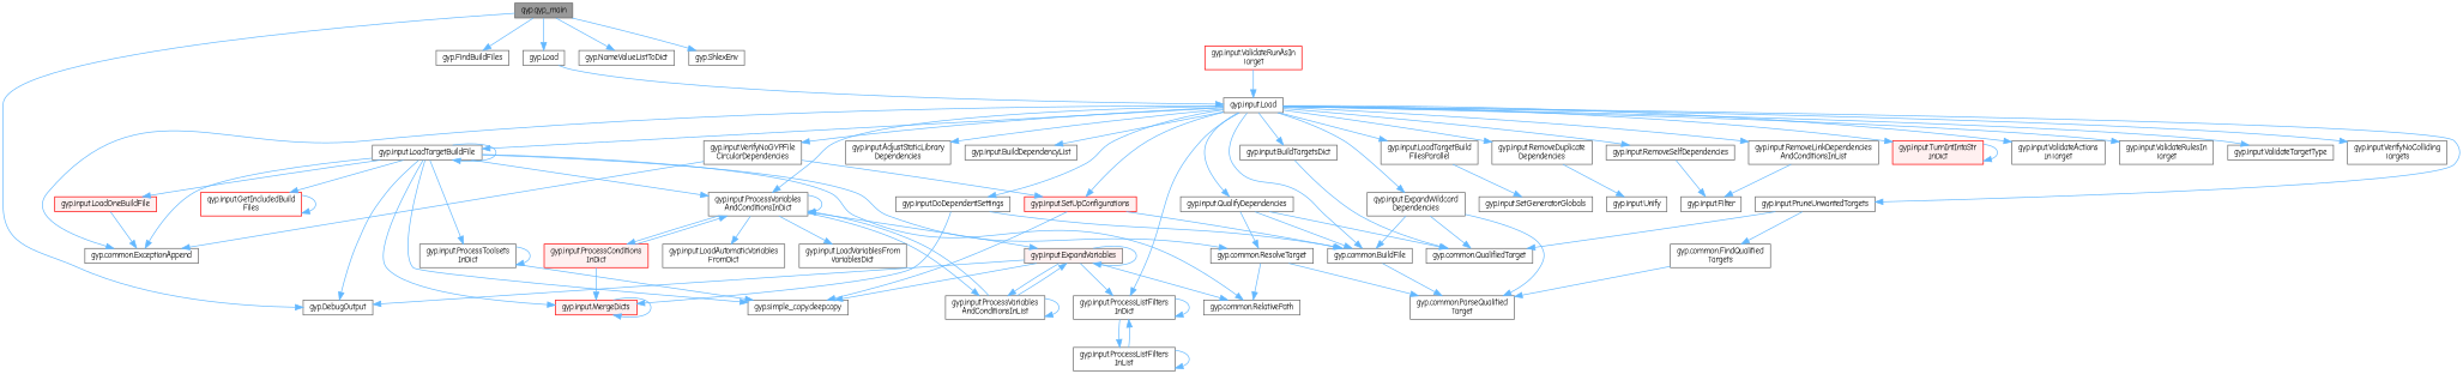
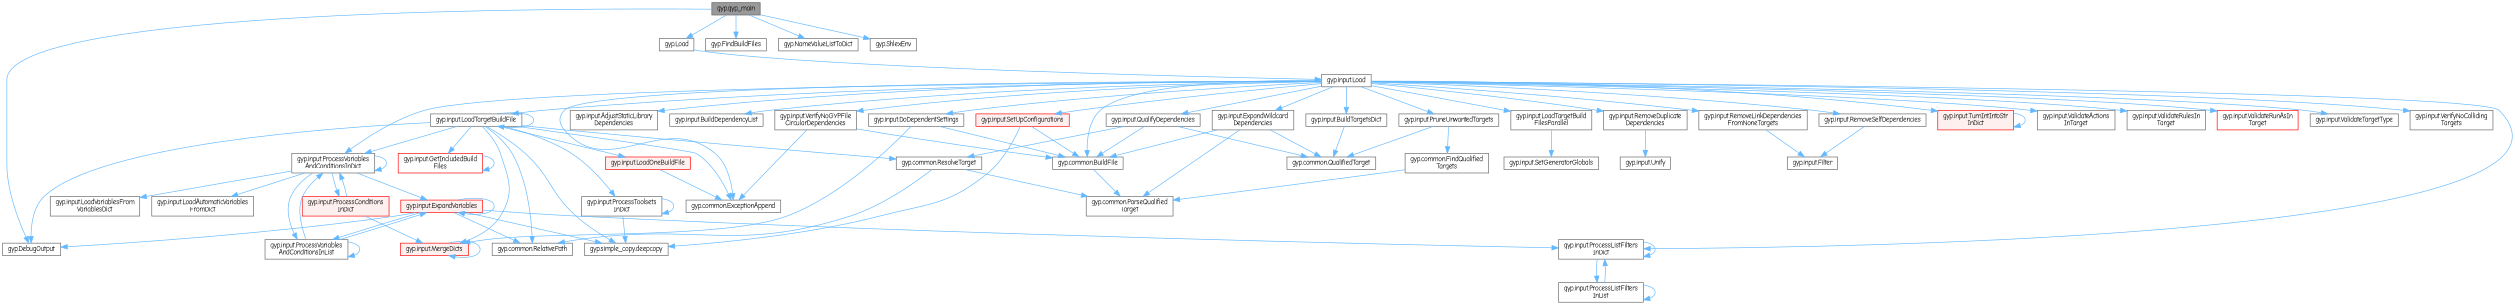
  digraph {
    fontname="Comic Neue"
    rankdir=TB
    node [color=grey40 fillcolor=white fontname="Comic Neue" fontsize=10 shape=box style=filled]
    edge [color=steelblue1 fontname="Comic Neue" fontsize=10 labelfontname=Helvetica labelfontsize=10 style=solid]
    n1 [color=gray40 fillcolor=grey60 fontcolor=black height=0.2 label="gyp.gyp_main" width=0.4]
    n2 [height=0.2 label="gyp.DebugOutput" width=0.4]
    n3 [height=0.2 label="gyp.FindBuildFiles" width=0.4]
    n4 [height=0.2 label="gyp.Load" width=0.4]
    n5 [height=0.2 label="gyp.NameValueListToDict" width=0.4]
    n6 [height=0.2 label="gyp.ShlexEnv" width=0.4]
    n7 [height=0.2 label="gyp.input.Load" width=0.4]
    n8 [height=0.2 label="gyp.input.AdjustStaticLibrary\lDependencies" width=0.4]
    n9 [height=0.2 label="gyp.input.BuildDependencyList" width=0.4]
    n10 [height=0.2 label="gyp.common.BuildFile" width=0.4]
    n11 [height=0.2 label="gyp.input.BuildTargetsDict" width=0.4]
    n12 [height=0.2 label="gyp.input.DoDependentSettings" width=0.4]
    n13 [height=0.2 label="gyp.common.ExceptionAppend" width=0.4]
    n14 [height=0.2 label="gyp.input.ExpandWildcard\lDependencies" width=0.4]
    n15 [height=0.2 label="gyp.input.LoadTargetBuildFile" width=0.4]
    n16 [height=0.2 label="gyp.input.ProcessVariables\lAndConditionsInDict" width=0.4]
    n17 [height=0.2 label="gyp.input.ProcessListFilters\lInDict" width=0.4]
    n18 [height=0.2 label="gyp.input.LoadTargetBuild\lFilesParallel" width=0.4]
    n19 [height=0.2 label="gyp.input.PruneUnwantedTargets" width=0.4]
    n20 [height=0.2 label="gyp.input.QualifyDependencies" width=0.4]
    n21 [height=0.2 label="gyp.input.RemoveDuplicate\lDependencies" width=0.4]
-   n22 [height=0.2 label="gyp.input.RemoveLinkDependencies\lAndConditionsInList" width=0.4]
+   n22 [height=0.2 label="gyp.input.RemoveLinkDependencies\lFromNoneTargets" width=0.4]
    n23 [height=0.2 label="gyp.input.RemoveSelfDependencies" width=0.4]
    n24 [color=red fillcolor="#FFF0F0" height=0.2 label="gyp.input.SetUpConfigurations" width=0.4]
    n25 [color=red fillcolor="#FFF0F0" height=0.2 label="gyp.input.TurnIntIntoStr\lInDict" width=0.4]
    n26 [height=0.2 label="gyp.input.ValidateActions\lInTarget" width=0.4]
    n27 [height=0.2 label="gyp.input.ValidateRulesIn\lTarget" width=0.4]
    n28 [color=red height=0.2 label="gyp.input.ValidateRunAsIn\lTarget" width=0.4]
    n29 [height=0.2 label="gyp.input.ValidateTargetType" width=0.4]
    n30 [height=0.2 label="gyp.input.VerifyNoColliding\lTargets" width=0.4]
    n31 [height=0.2 label="gyp.input.VerifyNoGYPFile\lCircularDependencies" width=0.4]
    n32 [height=0.2 label="gyp.common.ParseQualified\lTarget" width=0.4]
    n33 [height=0.2 label="gyp.common.QualifiedTarget" width=0.4]
    n34 [color=red fillcolor="#FFF0F0" height=0.2 label="gyp.input.MergeDicts" width=0.4]
    n35 [height=0.2 label="gyp.simple_copy.deepcopy" width=0.4]
    n36 [color=red height=0.2 label="gyp.input.GetIncludedBuild\lFiles" width=0.4]
    n37 [color=red fillcolor="#FFF0F0" height=0.2 label="gyp.input.LoadOneBuildFile" width=0.4]
    n38 [height=0.2 label="gyp.input.ProcessToolsets\lInDict" width=0.4]
    n39 [height=0.2 label="gyp.common.RelativePath" width=0.4]
    n40 [height=0.2 label="gyp.common.ResolveTarget" width=0.4]
-   n41 [fillcolor="#FFF0F0" height=0.2 label="gyp.input.ExpandVariables" width=0.4]
+   n41 [color=red fillcolor="#FFF0F0" height=0.2 label="gyp.input.ExpandVariables" width=0.4]
    n42 [height=0.2 label="gyp.input.ProcessVariables\lAndConditionsInList" width=0.4]
    n43 [height=0.2 label="gyp.input.LoadAutomaticVariables\lFromDict" width=0.4]
    n44 [height=0.2 label="gyp.input.LoadVariablesFrom\lVariablesDict" width=0.4]
    n45 [color=red fillcolor="#FFF0F0" height=0.2 label="gyp.input.ProcessConditions\lInDict" width=0.4]
    n46 [height=0.2 label="gyp.input.ProcessListFilters\lInList" width=0.4]
    n47 [height=0.2 label="gyp.input.SetGeneratorGlobals" width=0.4]
    n48 [height=0.2 label="gyp.common.FindQualified\lTargets" width=0.4]
    n49 [height=0.2 label="gyp.input.Unify" width=0.4]
    n50 [height=0.2 label="gyp.input.Filter" width=0.4]
    n1 -> n2
    n1 -> n3
    n1 -> n4
    n1 -> n5
    n1 -> n6
    n4 -> n7
    n7 -> n8
    n7 -> n9
    n7 -> n10
    n7 -> n11
    n7 -> n12
    n7 -> n13
    n7 -> n14
    n7 -> n15
    n7 -> n16
    n7 -> n17
    n7 -> n18
    n7 -> n19
    n7 -> n20
    n7 -> n21
    n7 -> n22
    n7 -> n23
    n7 -> n24
    n7 -> n25
    n7 -> n26
    n7 -> n27
-   n28 -> n7
+   n7 -> n28
    n7 -> n29
    n7 -> n30
    n7 -> n31
    n10 -> n32
    n11 -> n33
    n12 -> n10
    n12 -> n34
    n14 -> n10
    n14 -> n32
    n14 -> n33
    n15 -> n2
    n15 -> n13
    n15 -> n15
    n15 -> n16
    n15 -> n34
    n15 -> n35
    n15 -> n36
    n15 -> n37
    n15 -> n38
    n15 -> n39
    n15 -> n40
    n16 -> n16
    n16 -> n41
    n16 -> n42
    n16 -> n43
    n16 -> n44
    n16 -> n45
    n17 -> n17
    n17 -> n46
    n18 -> n47
    n19 -> n33
    n19 -> n48
    n20 -> n10
    n20 -> n33
    n20 -> n40
    n21 -> n49
    n22 -> n50
    n23 -> n50
    n24 -> n10
    n24 -> n35
    n25 -> n25
-   n31 -> n24
+   n31 -> n10
    n31 -> n13
    n34 -> n34
    n36 -> n36
    n37 -> n13
    n38 -> n35
    n38 -> n38
    n40 -> n32
    n40 -> n39
    n41 -> n2
    n41 -> n17
    n41 -> n35
    n41 -> n39
    n41 -> n41
    n41 -> n42
    n42 -> n16
    n42 -> n41
    n42 -> n42
    n45 -> n16
    n45 -> n34
    n46 -> n17
    n46 -> n46
    n48 -> n32
  }
